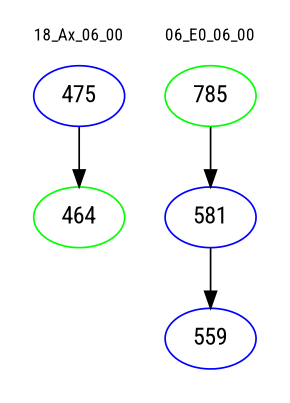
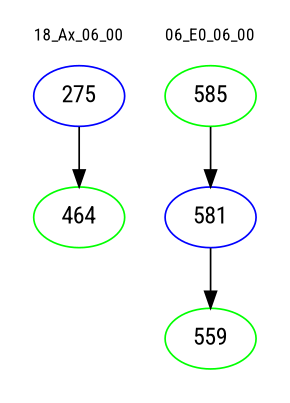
  digraph {
    fontname="Roboto Condensed"
    node [color=green fontname="Roboto Condensed"]
    edge [color=black fontname="Roboto Condensed"]
-   n1 [color=blue label=475]
+   n1 [color=blue label=275]
    n2 [label=464]
    n3 [color=blue label=581]
-   n4 [color=blue label=559]
-   n5 [label=785]
+   n4 [label=559]
+   n5 [label=585]
    subgraph cluster_1 {
      color=white
      fontsize=10
      label="18_Ax_06_00"
      n1
      n2
    }
    subgraph cluster_2 {
      color=white
      fontsize=10
      label="06_E0_06_00"
      n3
      n4
      n5
    }
    n1 -> n2
    n3 -> n4
    n5 -> n3
  }
